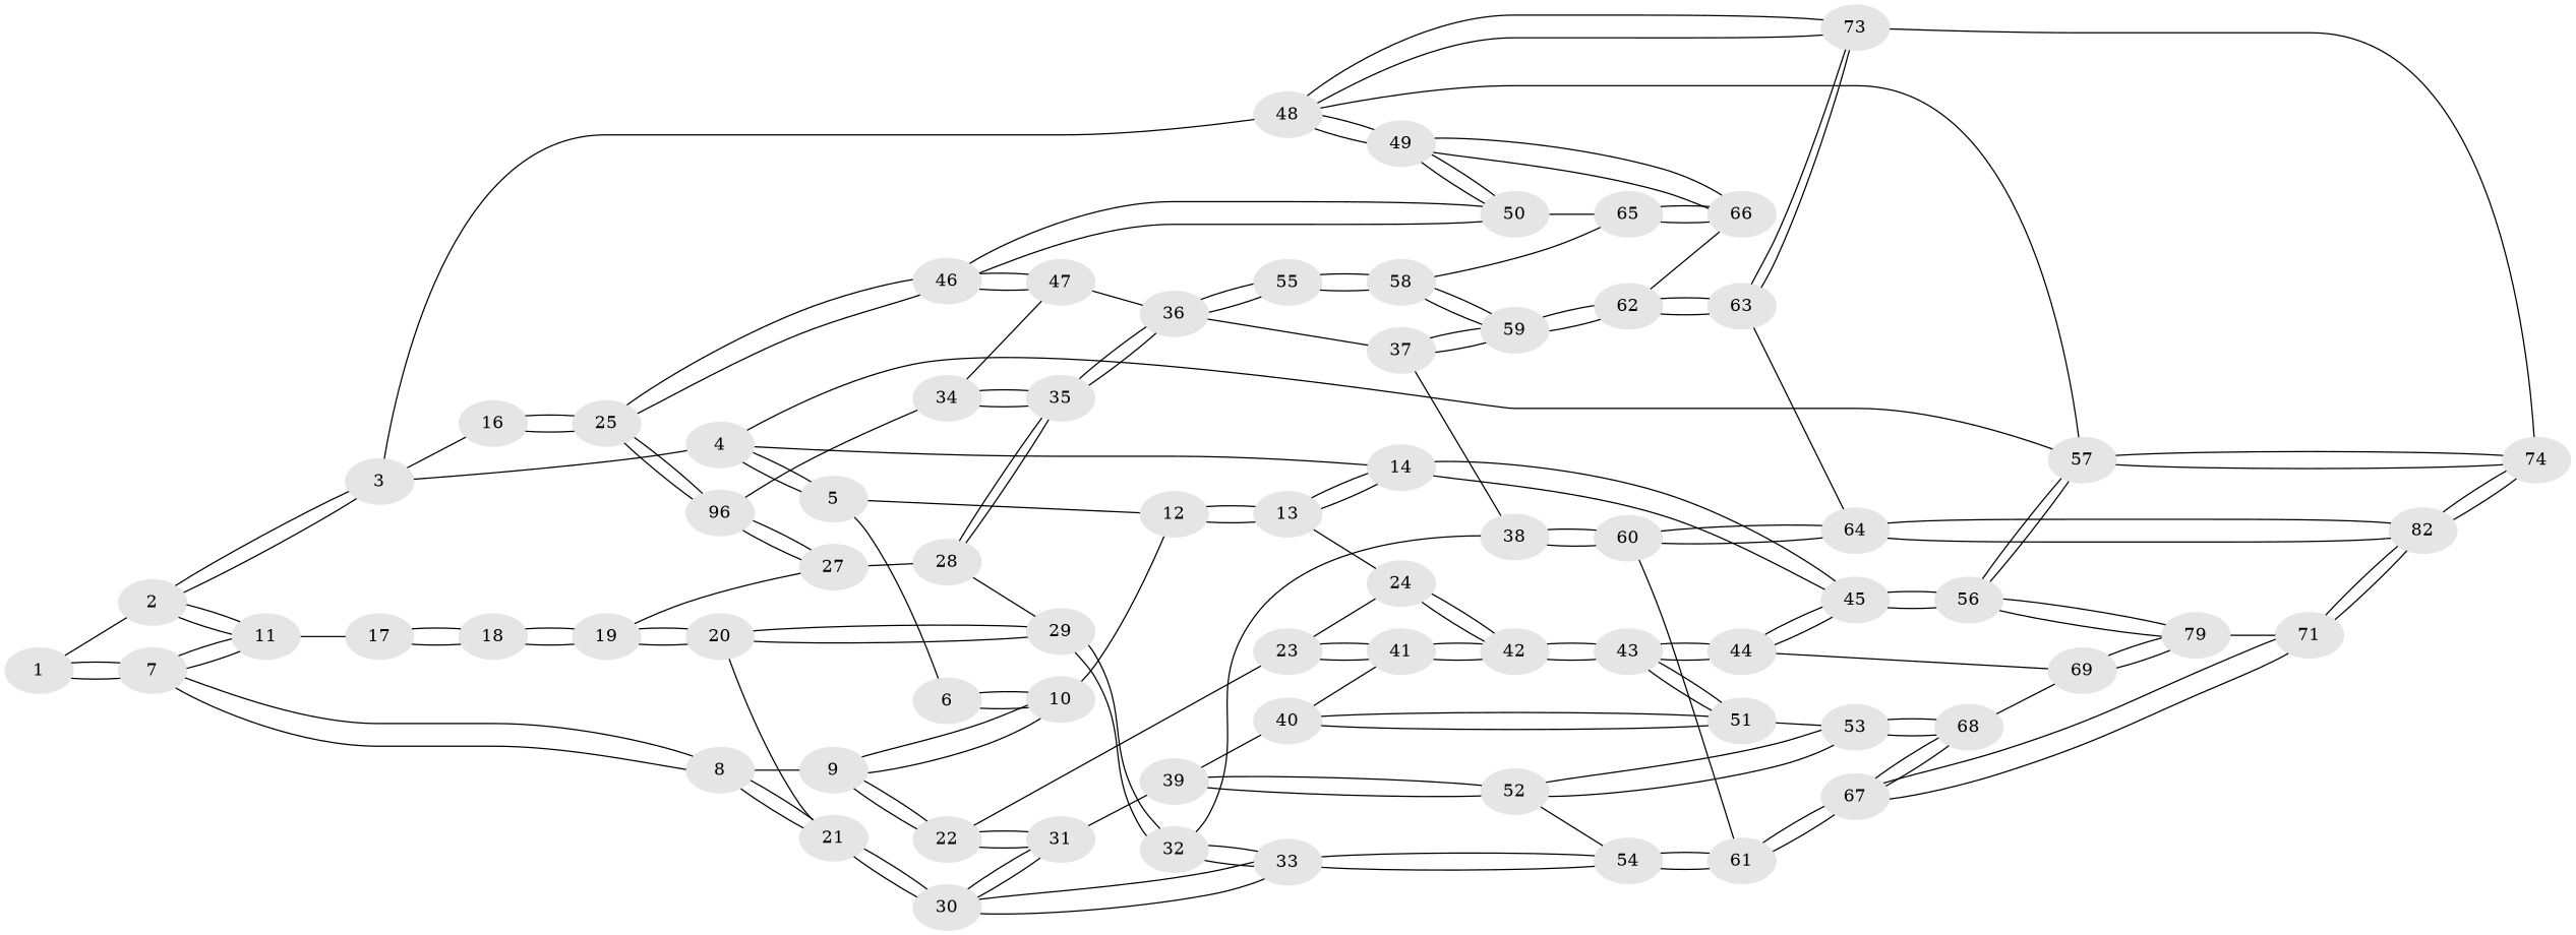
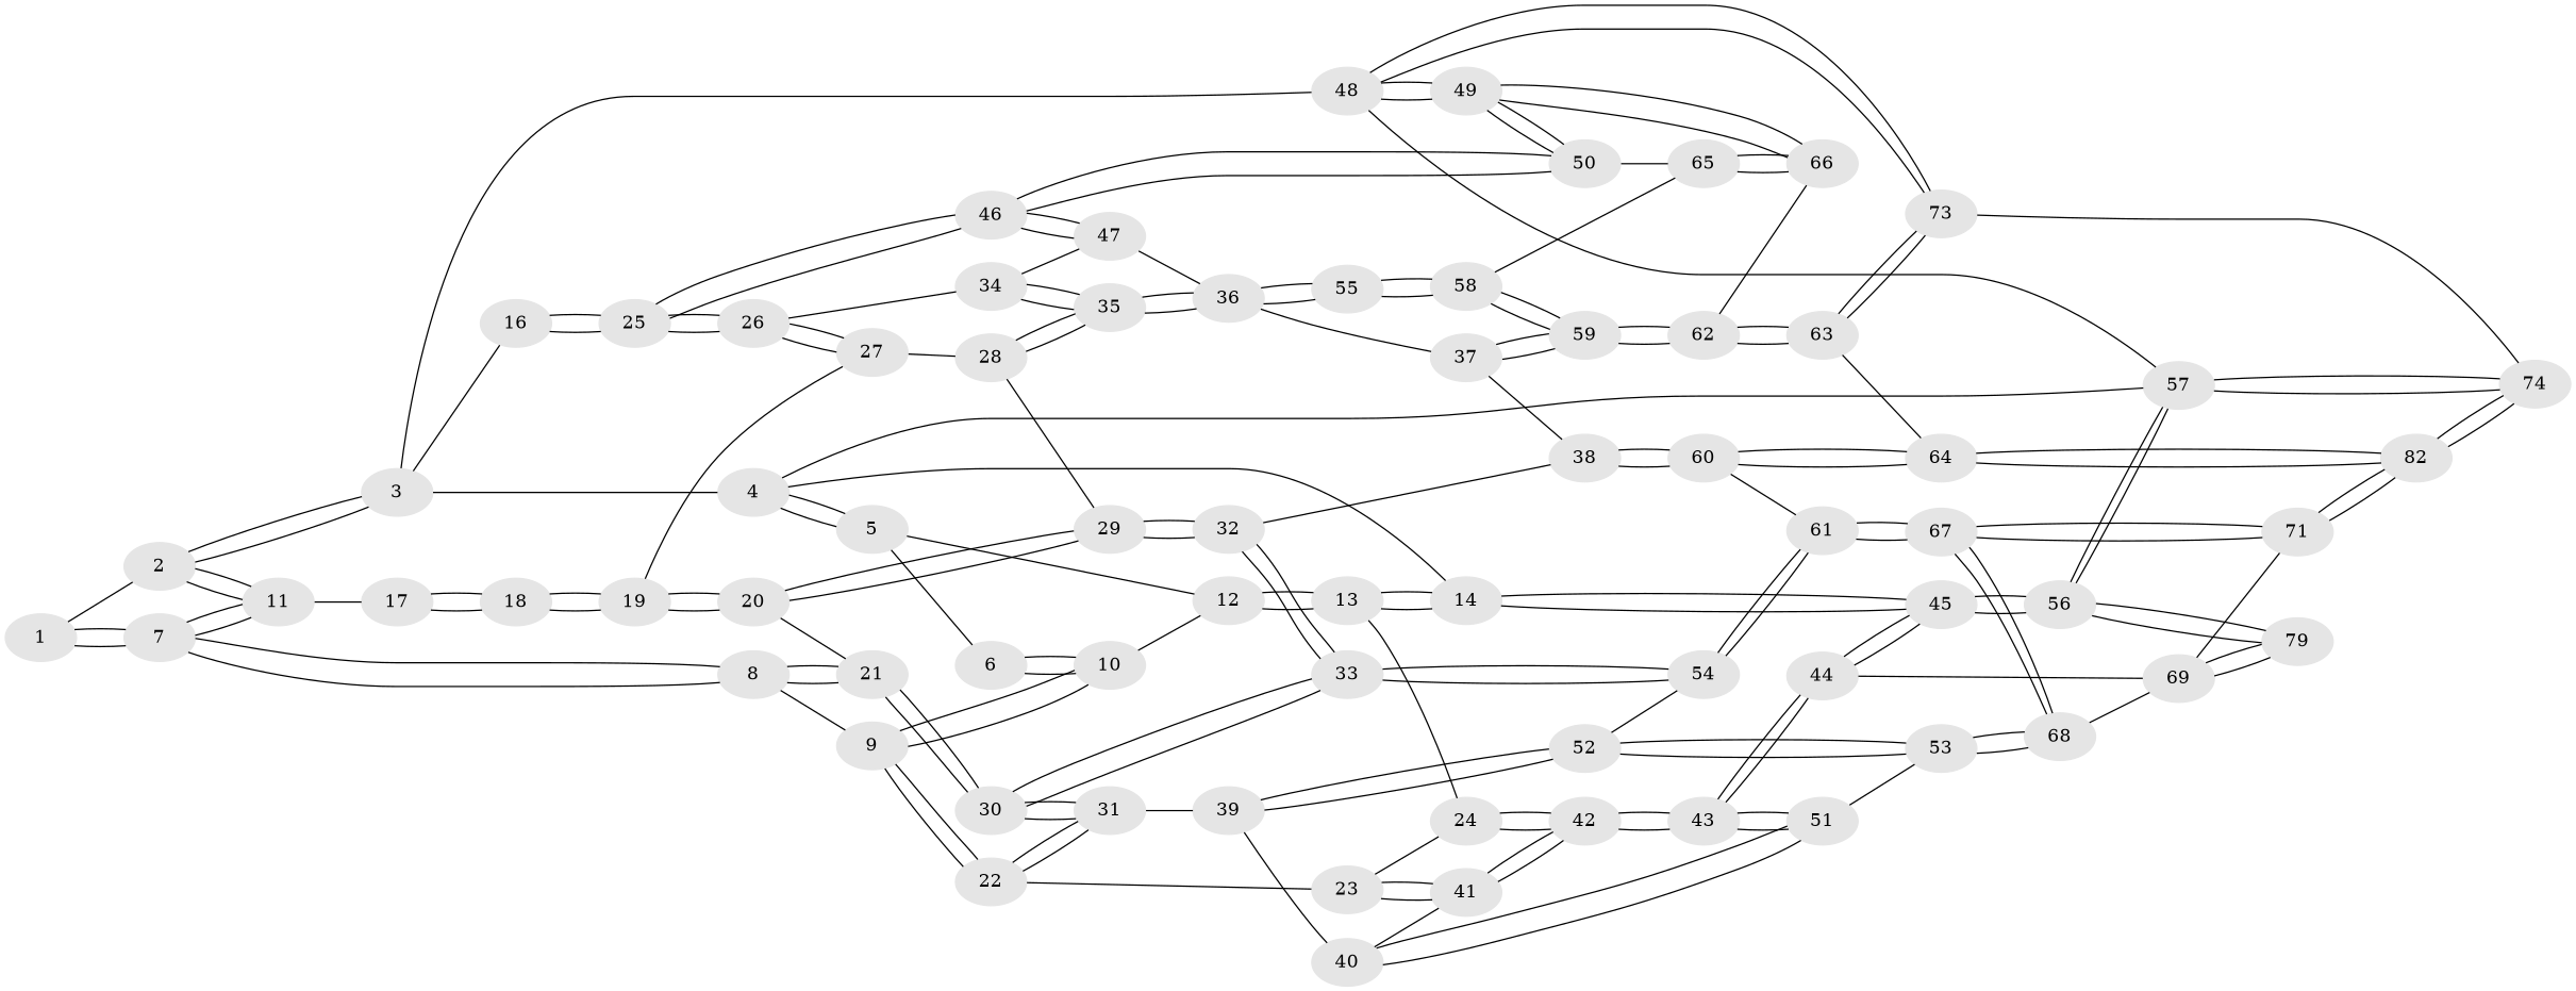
  graph {
    fontname="DejaVu Serif"
    rankdir=LR
    node [color=gray90 fontname="DejaVu Serif" style=filled]
    edge [fontname="DejaVu Serif"]
    1
    2
    7
    3
    11
    8
    4
    16
    48
    17
    5
    14
    57
    25
    49
    73
    6
    12
    45
    74
    10
    13
    9
    21
    22
    30
    23
    31
    18
    24
    42
    56
    19
-   26 [label=96]
+   26
    46
    20
    27
    29
    28
    32
    33
    41
    39
    43
    34
    47
    50
    35
    36
    38
    54
    40
    52
    60
    61
    37
    55
    59
    58
    62
    64
    51
    53
    44
    69
    n66 [label=79]
    65
    66
    68
    67
    71
    63
    n73 [label=82]
    1 -- 2
    1 -- 7
    1 -- 7
    2 -- 3
    2 -- 3
    2 -- 11
    2 -- 11
    7 -- 11
    7 -- 11
    7 -- 8
    7 -- 8
    3 -- 4
    3 -- 16
    3 -- 48
    11 -- 17
    8 -- 9
    8 -- 21
    8 -- 21
    4 -- 5
    4 -- 5
    4 -- 14
    4 -- 57
    16 -- 25
    16 -- 25
    48 -- 57
    48 -- 49
    48 -- 49
    48 -- 73
    48 -- 73
    17 -- 18
    17 -- 18
    5 -- 6
    5 -- 12
    14 -- 45
    14 -- 45
    57 -- 74
    57 -- 74
    25 -- 26
    25 -- 26
    25 -- 46
    25 -- 46
    49 -- 50
    49 -- 50
    49 -- 66
    49 -- 66
    73 -- 74
    6 -- 10
    6 -- 10
    12 -- 13
    12 -- 13
    45 -- 56
    45 -- 56
    10 -- 12
    13 -- 14
    13 -- 14
    13 -- 24
    9 -- 10
    9 -- 10
    9 -- 22
    9 -- 22
    21 -- 30
    21 -- 30
    22 -- 23
    22 -- 31
    22 -- 31
    30 -- 31
    30 -- 31
    30 -- 33
    30 -- 33
    23 -- 24
    23 -- 41
    23 -- 41
    31 -- 39
    18 -- 19
    18 -- 19
    24 -- 42
    24 -- 42
    42 -- 43
    42 -- 43
    56 -- 57
    56 -- 57
    56 -- n66
    56 -- n66
    19 -- 20
    19 -- 20
    19 -- 27
    26 -- 27
    26 -- 27
    26 -- 34
    46 -- 47
    46 -- 47
    46 -- 50
    46 -- 50
    20 -- 21
    20 -- 29
    20 -- 29
    27 -- 28
    29 -- 32
    29 -- 32
    28 -- 29
    28 -- 35
    28 -- 35
    32 -- 33
    32 -- 33
    32 -- 38
    33 -- 54
    33 -- 54
    41 -- 42
    41 -- 42
    39 -- 40
    39 -- 52
    39 -- 52
    43 -- 51
    43 -- 51
    43 -- 44
    43 -- 44
    34 -- 47
    34 -- 35
    34 -- 35
    47 -- 36
    50 -- 65
    35 -- 36
    35 -- 36
    36 -- 37
    36 -- 55
    36 -- 55
    38 -- 60
    38 -- 60
    54 -- 61
    54 -- 61
    40 -- 41
    40 -- 51
    40 -- 51
    52 -- 54
    52 -- 53
    52 -- 53
    60 -- 61
    60 -- 64
    60 -- 64
    61 -- 67
    61 -- 67
    37 -- 38
    37 -- 59
    37 -- 59
    55 -- 58
    55 -- 58
    59 -- 62
    59 -- 62
    58 -- 59
    58 -- 59
    58 -- 65
    62 -- 66
    62 -- 63
    62 -- 63
    64 -- n73
    64 -- n73
    51 -- 53
    53 -- 68
    53 -- 68
    44 -- 45
    44 -- 45
    44 -- 69
    69 -- n66
    69 -- n66
-   n66 -- 71
+   69 -- 71
    65 -- 66
    65 -- 66
    68 -- 69
    67 -- 68
    67 -- 68
    67 -- 71
    67 -- 71
    71 -- n73
    71 -- n73
    63 -- 73
    63 -- 73
    63 -- 64
    n73 -- 74
    n73 -- 74
  }
